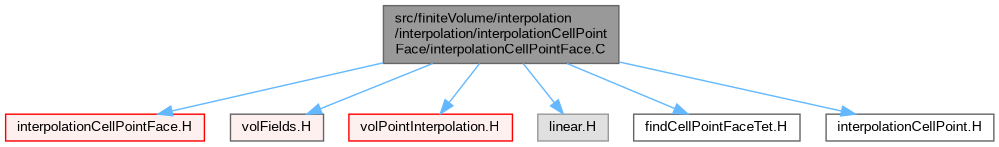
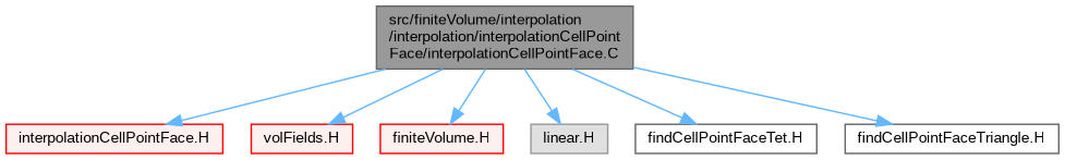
  digraph {
    fontname="Liberation Sans"
    node [color=red fillcolor="#FFF0F0" fontname="Liberation Sans" fontsize=10 shape=box style=filled]
    edge [color=steelblue1 fontname="Liberation Sans" fontsize=10 labelfontname=Helvetica labelfontsize=10 style=solid]
    n1 [color=gray40 fillcolor=grey60 fontcolor=black height=0.2 label="src/finiteVolume/interpolation\l/interpolation/interpolationCellPoint\lFace/interpolationCellPointFace.C" width=0.4]
    n2 [height=0.2 label="interpolationCellPointFace.H" width=0.4]
-   n3 [color=grey40 height=0.2 label="volFields.H" width=0.4]
-   n4 [height=0.2 label="volPointInterpolation.H" width=0.4]
+   n3 [height=0.2 label="volFields.H" width=0.4]
+   n4 [height=0.2 label="finiteVolume.H" width=0.4]
    n5 [color=grey60 fillcolor="#E0E0E0" height=0.2 label="linear.H" width=0.4]
    n6 [color=grey40 fillcolor=white height=0.2 label="findCellPointFaceTet.H" width=0.4]
-   n7 [color=grey40 fillcolor=white height=0.2 label="interpolationCellPoint.H" width=0.4]
+   n7 [color=grey40 fillcolor=white height=0.2 label="findCellPointFaceTriangle.H" width=0.4]
    n1 -> n2
    n1 -> n3
    n1 -> n4
    n1 -> n5
    n1 -> n6
    n1 -> n7
  }
